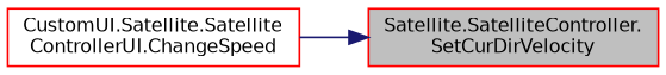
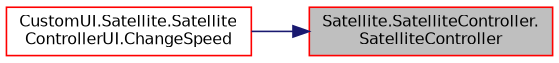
  digraph {
    rankdir=RL
    node [color=red fontname=Helvetica fontsize=10 shape=record style=filled]
-   n1 [fillcolor=grey75 fontcolor=black height=0.2 label="Satellite.SatelliteController.\lSetCurDirVelocity" width=0.4]
+   n1 [fillcolor=grey75 fontcolor=black height=0.2 label="Satellite.SatelliteController.\lSatelliteController" width=0.4]
    n2 [fillcolor=white height=0.2 label="CustomUI.Satellite.Satellite\lControllerUI.ChangeSpeed" width=0.4]
    n1 -> n2 [color=midnightblue dir=back fontname=Helvetica fontsize=10 labelfontname=Helvetica labelfontsize=10 style=solid]
  }
